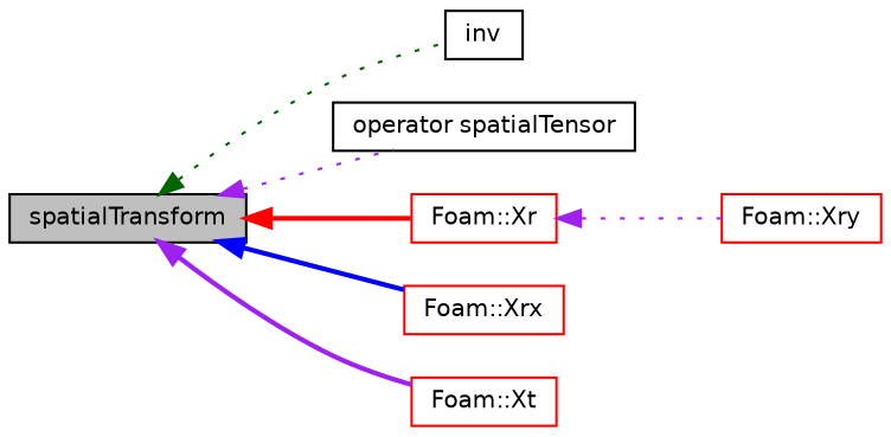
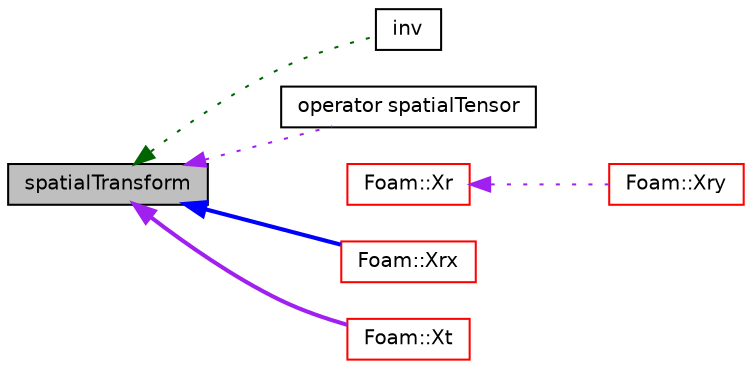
  digraph {
    rankdir=LR
    node [color=red fontname=Helvetica fontsize=10 shape=record]
    edge [color=purple dir=back fontname=Helvetica fontsize=10 labelfontname=Helvetica labelfontsize=10 style=dotted]
    n1 [color=black fillcolor=grey75 fontcolor=black height=0.2 label=spatialTransform style=filled width=0.4]
    n2 [color=black height=0.2 label=inv width=0.4]
    n3 [color=black height=0.2 label="operator spatialTensor" width=0.4]
    n4 [height=0.2 label="Foam::Xr" width=0.4]
    n5 [height=0.2 label="Foam::Xrx" width=0.4]
    n6 [height=0.2 label="Foam::Xt" width=0.4]
    n7 [height=0.2 label="Foam::Xry" width=0.4]
    n1 -> n2 [color=darkgreen]
    n1 -> n3
-   n1 -> n4 [color=red style=bold]
    n1 -> n5 [color=blue style=bold]
    n1 -> n6 [style=bold]
    n4 -> n7
  }
